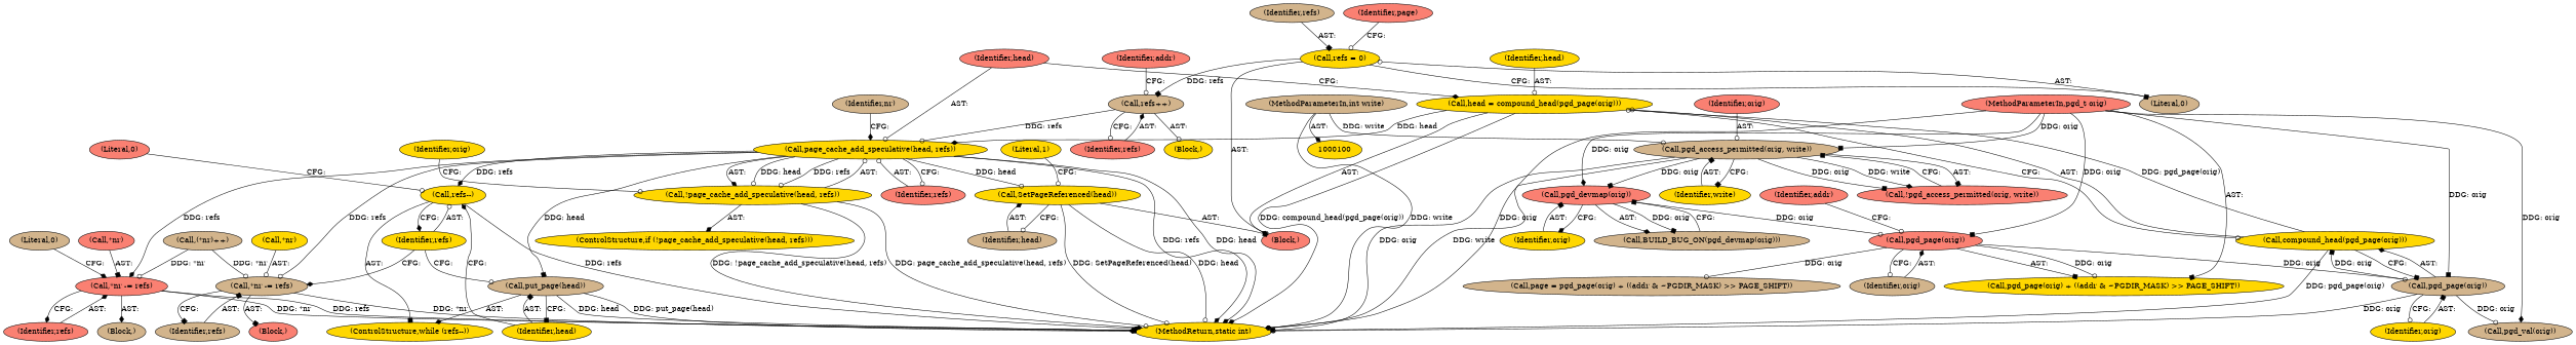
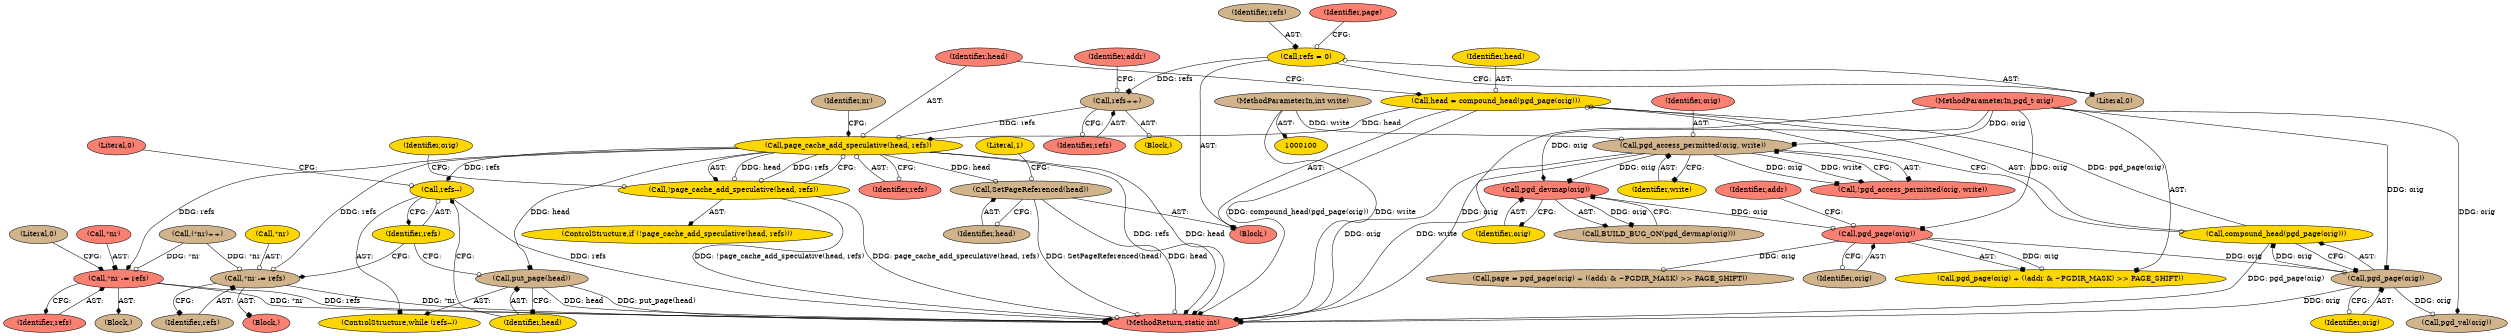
  digraph {
    node [fillcolor=gold style=filled]
    edge [arrowhead=odot]
    n1 [label="(Call,page_cache_add_speculative(head, refs))"]
    n2 [label="(Call,!page_cache_add_speculative(head, refs))"]
    n3 [fillcolor=salmon label="(Call,*nr -= refs)"]
    n4 [fillcolor=tan label="(Call,*nr -= refs)"]
    n5 [label="(Call,refs--)"]
    n6 [fillcolor=tan label="(Call,put_page(head))"]
-   n7 [label="(Call,SetPageReferenced(head))"]
+   n7 [fillcolor=tan label="(Call,SetPageReferenced(head))"]
    n8 [fillcolor=salmon label="(Identifier,refs)"]
-   n9 [label="(MethodReturn,static int)"]
+   n9 [fillcolor=salmon label="(MethodReturn,static int)"]
    n10 [label="(ControlStructure,if (!page_cache_add_speculative(head, refs)))"]
    n11 [fillcolor=salmon label="(Identifier,refs)"]
    n12 [fillcolor=tan label="(Block,)"]
    n13 [fillcolor=tan label="(Identifier,refs)"]
    n14 [fillcolor=salmon label="(Block,)"]
    n15 [label="(ControlStructure,while (refs--))"]
    n16 [label="(Identifier,refs)"]
    n17 [label="(Identifier,head)"]
    n18 [fillcolor=salmon label="(Block,)"]
    n19 [fillcolor=tan label="(Identifier,head)"]
    n20 [label="(Call,head = compound_head(pgd_page(orig)))"]
    n21 [label="(Call,compound_head(pgd_page(orig)))"]
    n22 [fillcolor=tan label="(Call,pgd_page(orig))"]
    n23 [label="(Identifier,orig)"]
    n24 [fillcolor=tan label="(Call,pgd_val(orig))"]
    n25 [fillcolor=salmon label="(Call,pgd_page(orig))"]
    n26 [fillcolor=tan label="(Identifier,orig)"]
    n27 [fillcolor=tan label="(Call,page = pgd_page(orig) + ((addr & ~PGDIR_MASK) >> PAGE_SHIFT))"]
    n28 [label="(Call,pgd_page(orig) + ((addr & ~PGDIR_MASK) >> PAGE_SHIFT))"]
    n29 [fillcolor=salmon label="(Call,pgd_devmap(orig))"]
    n30 [label="(Identifier,orig)"]
    n31 [fillcolor=tan label="(Call,BUILD_BUG_ON(pgd_devmap(orig)))"]
    n32 [fillcolor=tan label="(Call,pgd_access_permitted(orig, write))"]
    n33 [label="(Identifier,write)"]
    n34 [fillcolor=salmon label="(Call,!pgd_access_permitted(orig, write))"]
    n35 [fillcolor=salmon label="(MethodParameterIn,pgd_t orig)"]
    n36 [fillcolor=tan label="(MethodParameterIn,int write)"]
    1000100
    n38 [fillcolor=tan label="(Call,refs++)"]
    n39 [fillcolor=salmon label="(Identifier,refs)"]
    n40 [label="(Block,)"]
    n41 [label="(Call,refs = 0)"]
    n42 [fillcolor=tan label="(Literal,0)"]
    n43 [label="(Identifier,orig)"]
    n44 [fillcolor=tan label="(Literal,0)"]
    n45 [fillcolor=salmon label="(Literal,0)"]
    n46 [fillcolor=salmon label="(Identifier,orig)"]
    n47 [fillcolor=salmon label="(Call,*nr)"]
    n48 [fillcolor=tan label="(Identifier,nr)"]
    n49 [fillcolor=salmon label="(Identifier,addr)"]
    n50 [fillcolor=tan label="(Identifier,refs)"]
    n51 [label="(Call,*nr)"]
    n52 [fillcolor=salmon label="(Identifier,addr)"]
    n53 [label="(Literal,1)"]
    n54 [fillcolor=tan label="(Call,(*nr)++)"]
    n55 [fillcolor=salmon label="(Identifier,page)"]
    n56 [label="(Identifier,head)"]
    n57 [fillcolor=salmon label="(Identifier,head)"]
    n1 -> n2 [arrowhead=diamond label="AST: "]
    n1 -> n2 [label="DDG: head"]
    n1 -> n2 [label="DDG: refs"]
    n1 -> n3 [arrowhead=diamond label="DDG: refs"]
    n1 -> n4 [label="DDG: refs"]
    n1 -> n5 [arrowhead=diamond label="DDG: refs"]
    n1 -> n6 [arrowhead=box label="DDG: head"]
    n1 -> n7 [label="DDG: head"]
    n1 -> n8 [label="CFG: "]
    n1 -> n9 [arrowhead=diamond label="DDG: refs"]
    n1 -> n9 [arrowhead=diamond label="DDG: head"]
-   n2 -> n1 [label="AST: "]
+   n2 -> n1 [label="CFG: "]
    n2 -> n9 [label="DDG: page_cache_add_speculative(head, refs)"]
    n2 -> n9 [arrowhead=diamond label="DDG: !page_cache_add_speculative(head, refs)"]
    n2 -> n10 [arrowhead=diamond label="AST: "]
    n3 -> n9 [arrowhead=box label="DDG: *nr"]
    n3 -> n9 [arrowhead=box label="DDG: refs"]
    n3 -> n11 [arrowhead=diamond label="CFG: "]
    n3 -> n12 [arrowhead=diamond label="AST: "]
    n4 -> n9 [arrowhead=box label="DDG: *nr"]
    n4 -> n13 [arrowhead=box label="CFG: "]
    n4 -> n14 [arrowhead=box label="AST: "]
    n5 -> n9 [arrowhead=diamond label="DDG: refs"]
    n5 -> n15 [arrowhead=box label="AST: "]
    n5 -> n16 [arrowhead=diamond label="CFG: "]
    n6 -> n9 [arrowhead=diamond label="DDG: put_page(head)"]
    n6 -> n9 [arrowhead=diamond label="DDG: head"]
    n6 -> n15 [arrowhead=diamond label="AST: "]
    n6 -> n17 [arrowhead=box label="CFG: "]
    n7 -> n9 [label="DDG: SetPageReferenced(head)"]
    n7 -> n9 [label="DDG: head"]
    n7 -> n18 [arrowhead=box label="AST: "]
    n7 -> n19 [label="CFG: "]
    n8 -> n1 [label="AST: "]
    n11 -> n3 [arrowhead=diamond label="AST: "]
    n13 -> n4 [arrowhead=box label="AST: "]
    n16 -> n4 [arrowhead=diamond label="CFG: "]
    n16 -> n5 [label="AST: "]
    n16 -> n6 [label="CFG: "]
    n17 -> n5 [arrowhead=diamond label="CFG: "]
    n17 -> n6 [arrowhead=box label="AST: "]
    n19 -> n7 [arrowhead=diamond label="AST: "]
    n20 -> n1 [arrowhead=diamond label="DDG: head"]
    n20 -> n9 [arrowhead=diamond label="DDG: compound_head(pgd_page(orig))"]
    n20 -> n18 [arrowhead=diamond label="AST: "]
    n20 -> n21 [label="CFG: "]
    n21 -> n9 [label="DDG: pgd_page(orig)"]
    n21 -> n20 [label="AST: "]
    n21 -> n20 [label="DDG: pgd_page(orig)"]
    n21 -> n22 [arrowhead=box label="CFG: "]
    n22 -> n9 [label="DDG: orig"]
    n22 -> n21 [arrowhead=diamond label="AST: "]
    n22 -> n21 [arrowhead=box label="DDG: orig"]
    n22 -> n23 [label="CFG: "]
    n22 -> n24 [label="DDG: orig"]
    n23 -> n22 [arrowhead=box label="AST: "]
    n25 -> n22 [label="DDG: orig"]
    n25 -> n26 [label="CFG: "]
    n25 -> n27 [label="DDG: orig"]
    n25 -> n28 [arrowhead=box label="AST: "]
    n25 -> n28 [label="DDG: orig"]
    n26 -> n25 [arrowhead=diamond label="AST: "]
    n29 -> n25 [label="DDG: orig"]
    n29 -> n30 [arrowhead=diamond label="CFG: "]
    n29 -> n31 [arrowhead=diamond label="AST: "]
    n29 -> n31 [arrowhead=box label="DDG: orig"]
    n30 -> n29 [arrowhead=box label="AST: "]
    n31 -> n29 [arrowhead=box label="CFG: "]
    n32 -> n9 [arrowhead=box label="DDG: orig"]
    n32 -> n9 [label="DDG: write"]
    n32 -> n29 [arrowhead=box label="DDG: orig"]
    n32 -> n33 [arrowhead=box label="CFG: "]
    n32 -> n34 [arrowhead=box label="AST: "]
    n32 -> n34 [arrowhead=box label="DDG: orig"]
    n32 -> n34 [arrowhead=diamond label="DDG: write"]
    n33 -> n32 [arrowhead=box label="AST: "]
    n34 -> n32 [arrowhead=box label="CFG: "]
    n35 -> n9 [arrowhead=diamond label="DDG: orig"]
    n35 -> n22 [arrowhead=box label="DDG: orig"]
    n35 -> n24 [arrowhead=diamond label="DDG: orig"]
    n35 -> n25 [arrowhead=box label="DDG: orig"]
    n35 -> n28 [arrowhead=box label="AST: "]
    n35 -> n29 [arrowhead=diamond label="DDG: orig"]
    n35 -> n32 [arrowhead=box label="DDG: orig"]
    n36 -> n9 [label="DDG: write"]
    n36 -> n32 [label="DDG: write"]
    n36 -> 1000100 [arrowhead=diamond label="AST: "]
    n38 -> n1 [label="DDG: refs"]
    n38 -> n39 [label="CFG: "]
    n38 -> n40 [label="AST: "]
    n39 -> n38 [arrowhead=diamond label="AST: "]
    n41 -> n18 [label="AST: "]
    n41 -> n38 [arrowhead=box label="DDG: refs"]
    n41 -> n42 [arrowhead=box label="CFG: "]
    n42 -> n41 [label="AST: "]
    n43 -> n2 [label="CFG: "]
    n44 -> n3 [arrowhead=diamond label="CFG: "]
    n45 -> n5 [label="CFG: "]
    n46 -> n32 [label="AST: "]
    n47 -> n3 [arrowhead=box label="AST: "]
    n48 -> n1 [arrowhead=diamond label="CFG: "]
    n49 -> n25 [label="CFG: "]
    n50 -> n41 [arrowhead=box label="AST: "]
    n51 -> n4 [label="AST: "]
    n52 -> n38 [label="CFG: "]
    n53 -> n7 [label="CFG: "]
    n54 -> n3 [label="DDG: *nr"]
    n54 -> n4 [label="DDG: *nr"]
    n55 -> n41 [label="CFG: "]
    n56 -> n20 [label="AST: "]
    n57 -> n1 [label="AST: "]
    n57 -> n20 [arrowhead=diamond label="CFG: "]
  }
